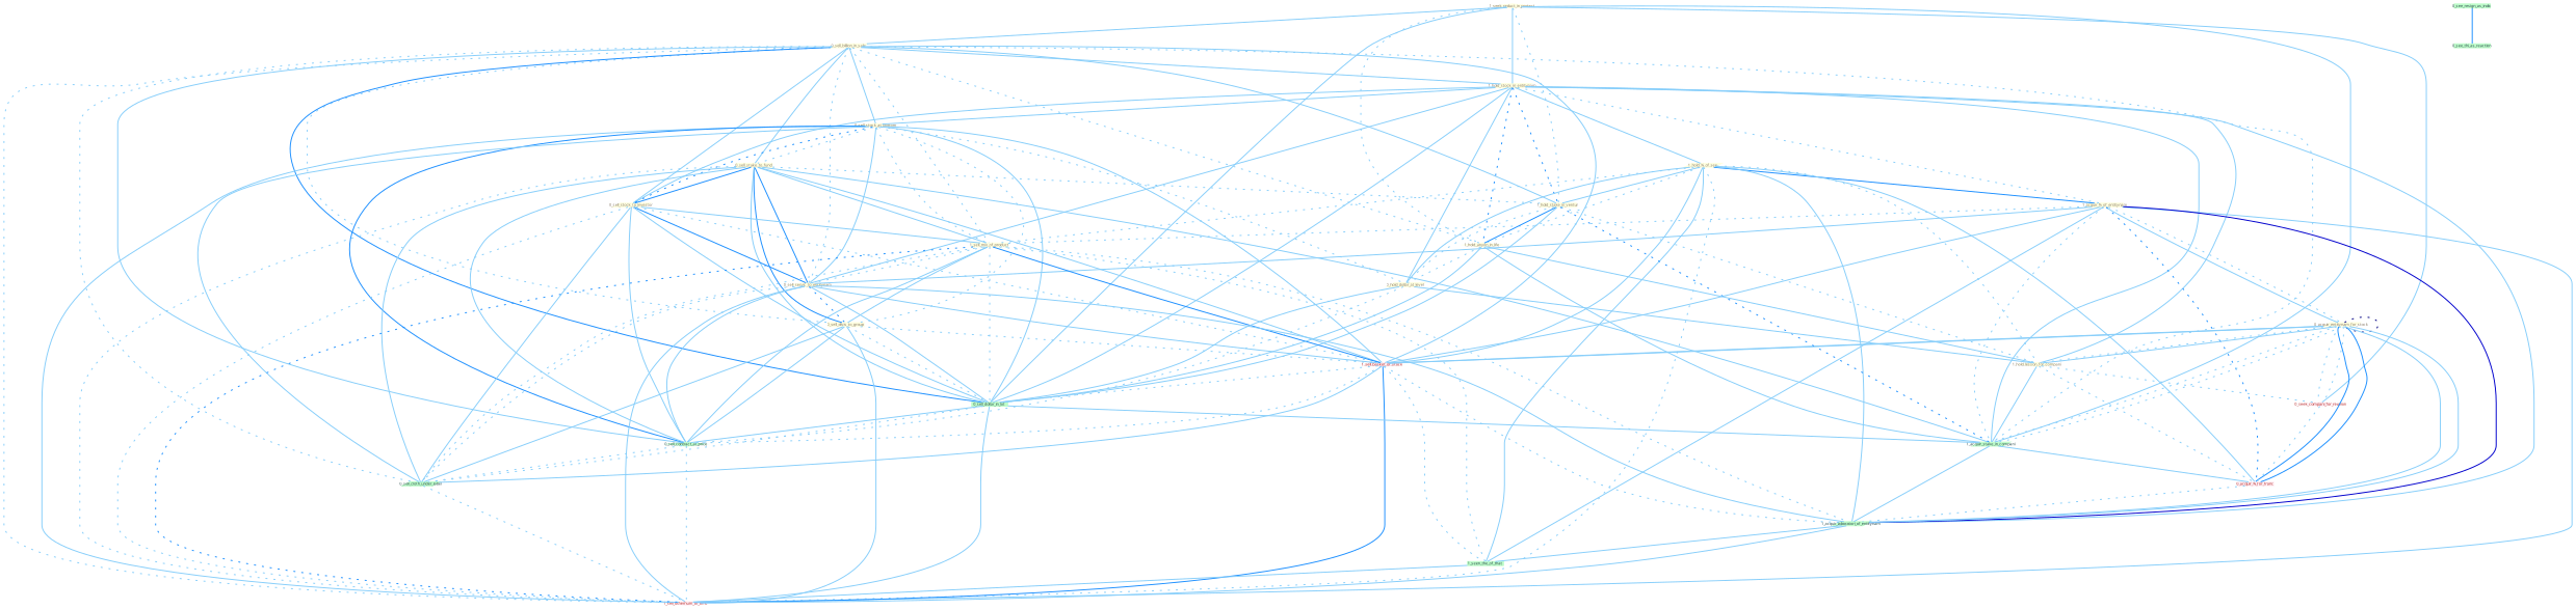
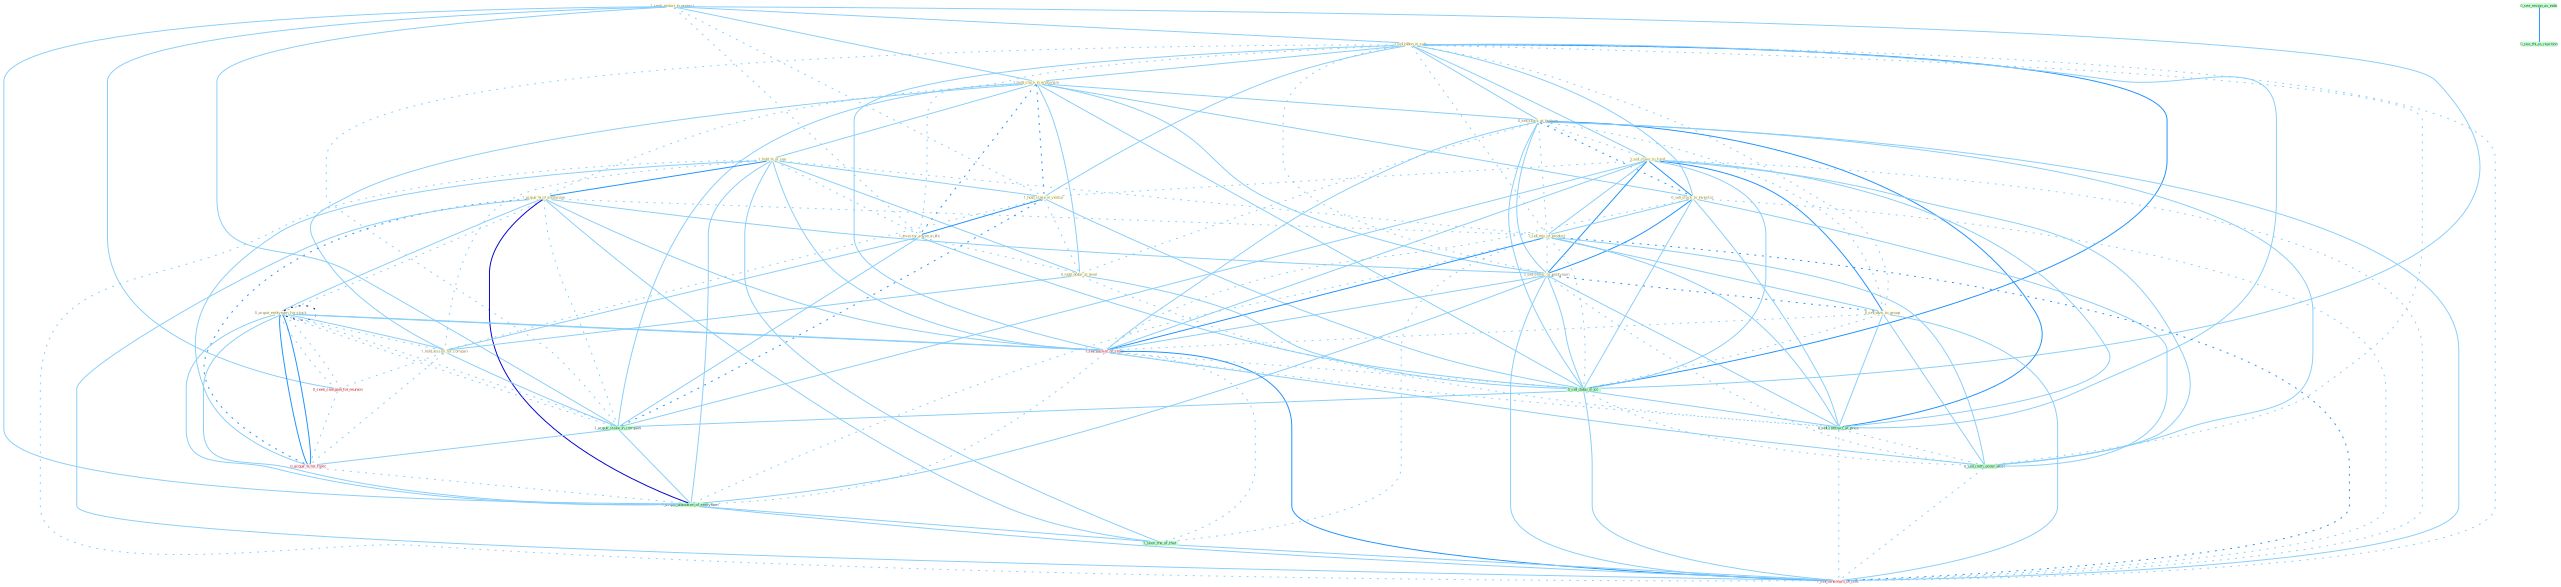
  graph {
    fontname="Noto Sans"
    node [color="#ffffe0" fixedsize=true fontcolor="#8b7d6b" fontname="Noto Sans" fontsize=4 shape=box style=filled]
    edge [color="#87cefa" fontname="Noto Sans" style=solid w=1]
    "1_seek_reduct_in_protect " [height=.06 shape=diamond width=.5]
    "0_sell_billion_in_sale " [height=.06 shape=parallelogram width=.5]
    "1_hold_stock_in_entitynam " [height=.06 shape=parallelogram width=.5]
    "0_sell_stock_at_bottom " [height=.06 shape=diamond width=.5]
    n5 [height=.06 label="1_hold_%_of_see" shape=parallelogram width=.5]
    "1_acquir_%_of_entitynam " [height=.06 width=.5]
    "0_acquir_entitynam_for_stock " [height=.06 shape=parallelogram width=.5]
    "0_sell_stake_to_fund " [height=.06 width=.5]
    "1_hold_stake_in_ventur " [height=.06 width=.5]
    "0_sell_stock_to_investor " [height=.06 shape=parallelogram width=.5]
    "1_sell_mix_of_product " [height=.06 width=.5]
    "0_sell_servic_to_entitynam " [height=.06 shape=diamond width=.5]
-   "1_hold_anyon_in_life " [height=.06 shape=diamond width=.5]
+   "1_hold_anyon_in_life " [height=.06 shape=diamond width=.5 label="1_investor_anyon_in_life"]
    "0_hold_dollar_at_level " [height=.06 shape=parallelogram width=.5]
    "0_sell_divis_to_group " [height=.06 width=.5]
    "1_hold_lesson_for_compani " [height=.06 shape=diamond width=.5]
    n17 [color="#fff0f5" fontcolor="#b22222" height=.06 label="0_seek_compani_for_reunion" shape=diamond width=.5]
    "1_sell_basket_of_stock " [color="#fff0f5" fontcolor="#b22222" height=.06 shape=diamond width=.5]
    "0_acquir_%_for_franc " [color="#fff0f5" fontcolor="#b22222" height=.06 width=.5]
    "1_sell_othernum_of_offic " [color="#fff0f5" fontcolor="#b22222" height=.06 shape=diamond width=.5]
    "0_sell_dollar_in_lot " [color="#BDFCC9" fontcolor="#2f4f4f" height=.06 width=.5]
    "1_acquir_stake_in_compani " [color="#BDFCC9" fontcolor="#2f4f4f" height=.06 shape=parallelogram width=.5]
    "0_sell_contract_at_price " [color="#BDFCC9" fontcolor="#2f4f4f" height=.06 shape=diamond width=.5]
    "0_sell_cloth_under_label " [color="#BDFCC9" fontcolor="#2f4f4f" height=.06 shape=parallelogram width=.5]
    "1_acquir_laboratori_of_entitynam " [color="#BDFCC9" fontcolor="#2f4f4f" height=.06 shape=parallelogram width=.5]
    "1_seen_the_of_that " [color="#BDFCC9" fontcolor="#2f4f4f" height=.06 width=.5]
    "0_see_resign_as_indic " [color="#BDFCC9" fontcolor="#2f4f4f" height=.06 width=.5]
    "0_see_thi_as_reaction " [color="#BDFCC9" fontcolor="#2f4f4f" height=.06 width=.5]
    subgraph sub_1 {
      "1_seek_reduct_in_protect "
      "0_sell_billion_in_sale "
      "1_hold_stock_in_entitynam "
      "0_sell_stock_at_bottom "
      n5
      "1_acquir_%_of_entitynam "
      "0_acquir_entitynam_for_stock "
      "0_sell_stake_to_fund "
      "1_hold_stake_in_ventur "
      "0_sell_stock_to_investor "
      "1_sell_mix_of_product "
      "0_sell_servic_to_entitynam "
      "1_hold_anyon_in_life "
      "0_hold_dollar_at_level "
      "0_sell_divis_to_group "
      "1_hold_lesson_for_compani "
    }
    subgraph sub_2 {
      n17
      "1_sell_basket_of_stock "
      "0_acquir_%_for_franc "
      "1_sell_othernum_of_offic "
    }
    "1_seek_reduct_in_protect " -- "0_sell_billion_in_sale "
    "1_seek_reduct_in_protect " -- "1_hold_stock_in_entitynam "
    "1_seek_reduct_in_protect " -- "1_hold_stake_in_ventur " [style=dotted]
    "1_seek_reduct_in_protect " -- "1_hold_anyon_in_life " [style=dotted]
    "1_seek_reduct_in_protect " -- n17
    "1_seek_reduct_in_protect " -- "0_sell_dollar_in_lot "
    "1_seek_reduct_in_protect " -- "1_acquir_stake_in_compani "
    "0_sell_billion_in_sale " -- "1_hold_stock_in_entitynam "
    "0_sell_billion_in_sale " -- "0_sell_stock_at_bottom "
    "0_sell_billion_in_sale " -- "0_sell_stake_to_fund "
    "0_sell_billion_in_sale " -- "1_hold_stake_in_ventur "
    "0_sell_billion_in_sale " -- "0_sell_stock_to_investor "
    "0_sell_billion_in_sale " -- "1_sell_mix_of_product " [style=dotted]
    "0_sell_billion_in_sale " -- "0_sell_servic_to_entitynam " [style=dotted]
    "0_sell_billion_in_sale " -- "1_hold_anyon_in_life " [style=dotted]
    "0_sell_billion_in_sale " -- "0_sell_divis_to_group " [style=dotted]
    "0_sell_billion_in_sale " -- "1_sell_basket_of_stock "
    "0_sell_billion_in_sale " -- "1_sell_othernum_of_offic " [style=dotted]
    "0_sell_billion_in_sale " -- "0_sell_dollar_in_lot " [color="#1e90ff" w=2]
    "0_sell_billion_in_sale " -- "1_acquir_stake_in_compani " [style=dotted]
    "0_sell_billion_in_sale " -- "0_sell_contract_at_price "
    "0_sell_billion_in_sale " -- "0_sell_cloth_under_label " [style=dotted]
    "1_hold_stock_in_entitynam " -- "0_sell_stock_at_bottom "
    "1_hold_stock_in_entitynam " -- n5
    "1_hold_stock_in_entitynam " -- "1_acquir_%_of_entitynam " [style=dotted]
    "1_hold_stock_in_entitynam " -- "1_hold_stake_in_ventur " [color="#1e90ff" style=dotted w=2]
    "1_hold_stock_in_entitynam " -- "0_sell_stock_to_investor "
    "1_hold_stock_in_entitynam " -- "0_sell_servic_to_entitynam "
    "1_hold_stock_in_entitynam " -- "1_hold_anyon_in_life " [color="#1e90ff" style=dotted w=2]
    "1_hold_stock_in_entitynam " -- "0_hold_dollar_at_level "
    "1_hold_stock_in_entitynam " -- "1_hold_lesson_for_compani "
    "1_hold_stock_in_entitynam " -- "0_sell_dollar_in_lot "
    "1_hold_stock_in_entitynam " -- "1_acquir_stake_in_compani "
-   "1_hold_stock_in_entitynam " -- "1_acquir_laboratori_of_entitynam "
+   "1_seek_reduct_in_protect " -- "1_acquir_laboratori_of_entitynam "
    "0_sell_stock_at_bottom " -- "0_sell_stake_to_fund " [style=dotted]
    "0_sell_stock_at_bottom " -- "0_sell_stock_to_investor " [color="#1e90ff" style=dotted w=2]
    "0_sell_stock_at_bottom " -- "1_sell_mix_of_product " [style=dotted]
    "0_sell_stock_at_bottom " -- "0_sell_servic_to_entitynam "
    "0_sell_stock_at_bottom " -- "0_hold_dollar_at_level " [style=dotted]
    "0_sell_stock_at_bottom " -- "0_sell_divis_to_group " [style=dotted]
    "0_sell_stock_at_bottom " -- "1_sell_basket_of_stock "
    "0_sell_stock_at_bottom " -- "1_sell_othernum_of_offic "
    "0_sell_stock_at_bottom " -- "0_sell_dollar_in_lot "
    "0_sell_stock_at_bottom " -- "0_sell_contract_at_price " [color="#1e90ff" w=2]
    "0_sell_stock_at_bottom " -- "0_sell_cloth_under_label "
    n5 -- "1_acquir_%_of_entitynam " [color="#1e90ff" w=2]
    n5 -- "1_hold_stake_in_ventur "
    n5 -- "1_sell_mix_of_product " [style=dotted]
    n5 -- "1_hold_anyon_in_life " [style=dotted]
    n5 -- "0_hold_dollar_at_level "
    n5 -- "1_hold_lesson_for_compani " [style=dotted]
    n5 -- "1_sell_basket_of_stock "
    n5 -- "0_acquir_%_for_franc "
    n5 -- "1_sell_othernum_of_offic " [style=dotted]
    n5 -- "1_acquir_laboratori_of_entitynam "
    n5 -- "1_seen_the_of_that "
    "1_acquir_%_of_entitynam " -- "0_acquir_entitynam_for_stock "
    "1_acquir_%_of_entitynam " -- "0_acquir_entitynam_for_stock " [style=dotted]
    "1_acquir_%_of_entitynam " -- "1_sell_mix_of_product " [style=dotted]
    "1_acquir_%_of_entitynam " -- "0_sell_servic_to_entitynam "
    "1_acquir_%_of_entitynam " -- "1_sell_basket_of_stock "
    "1_acquir_%_of_entitynam " -- "0_acquir_%_for_franc " [color="#1e90ff" style=dotted w=2]
    "1_acquir_%_of_entitynam " -- "1_sell_othernum_of_offic "
    "1_acquir_%_of_entitynam " -- "1_acquir_stake_in_compani " [style=dotted]
    "1_acquir_%_of_entitynam " -- "1_acquir_laboratori_of_entitynam " [color="#0000cd" w=3]
    "1_acquir_%_of_entitynam " -- "1_seen_the_of_that "
    "0_acquir_entitynam_for_stock " -- "0_acquir_entitynam_for_stock " [color="#000080" style=dotted w=4]
    "0_acquir_entitynam_for_stock " -- "1_hold_lesson_for_compani " [style=dotted]
    "0_acquir_entitynam_for_stock " -- "1_hold_lesson_for_compani "
    "0_acquir_entitynam_for_stock " -- n17 [style=dotted]
    "0_acquir_entitynam_for_stock " -- n17 [style=dotted]
    "0_acquir_entitynam_for_stock " -- "1_sell_basket_of_stock "
    "0_acquir_entitynam_for_stock " -- "1_sell_basket_of_stock "
    "0_acquir_entitynam_for_stock " -- "0_acquir_%_for_franc " [color="#1e90ff" w=2]
    "0_acquir_entitynam_for_stock " -- "0_acquir_%_for_franc " [color="#1e90ff" w=2]
    "0_acquir_entitynam_for_stock " -- "1_acquir_stake_in_compani " [style=dotted]
    "0_acquir_entitynam_for_stock " -- "1_acquir_stake_in_compani " [style=dotted]
    "0_acquir_entitynam_for_stock " -- "1_acquir_laboratori_of_entitynam "
    "0_acquir_entitynam_for_stock " -- "1_acquir_laboratori_of_entitynam "
    "0_sell_stake_to_fund " -- "1_hold_stake_in_ventur " [style=dotted]
    "0_sell_stake_to_fund " -- "0_sell_stock_to_investor " [color="#1e90ff" w=2]
    "0_sell_stake_to_fund " -- "1_sell_mix_of_product "
    "0_sell_stake_to_fund " -- "0_sell_servic_to_entitynam " [color="#1e90ff" w=2]
    "0_sell_stake_to_fund " -- "0_sell_divis_to_group " [color="#1e90ff" w=2]
    "0_sell_stake_to_fund " -- "1_sell_basket_of_stock "
    "0_sell_stake_to_fund " -- "1_sell_othernum_of_offic " [style=dotted]
    "0_sell_stake_to_fund " -- "0_sell_dollar_in_lot "
    "0_sell_stake_to_fund " -- "1_acquir_stake_in_compani "
    "0_sell_stake_to_fund " -- "0_sell_contract_at_price "
    "0_sell_stake_to_fund " -- "0_sell_cloth_under_label "
    "1_hold_stake_in_ventur " -- "1_hold_anyon_in_life " [color="#1e90ff" w=2]
    "1_hold_stake_in_ventur " -- "0_hold_dollar_at_level " [style=dotted]
    "1_hold_stake_in_ventur " -- "1_hold_lesson_for_compani " [style=dotted]
    "1_hold_stake_in_ventur " -- "0_sell_dollar_in_lot "
    "1_hold_stake_in_ventur " -- "1_acquir_stake_in_compani " [color="#1e90ff" style=dotted w=2]
    "0_sell_stock_to_investor " -- "1_sell_mix_of_product "
    "0_sell_stock_to_investor " -- "0_sell_servic_to_entitynam " [color="#1e90ff" w=2]
    "0_sell_stock_to_investor " -- "1_sell_basket_of_stock " [style=dotted]
    "0_sell_stock_to_investor " -- "1_sell_othernum_of_offic " [style=dotted]
    "0_sell_stock_to_investor " -- "0_sell_dollar_in_lot "
    "0_sell_stock_to_investor " -- "0_sell_contract_at_price "
    "0_sell_stock_to_investor " -- "0_sell_cloth_under_label "
    "1_sell_mix_of_product " -- "0_sell_servic_to_entitynam " [style=dotted]
    "1_sell_mix_of_product " -- "0_sell_divis_to_group "
    "1_sell_mix_of_product " -- "1_sell_basket_of_stock " [color="#1e90ff" w=2]
    "1_sell_mix_of_product " -- "1_sell_othernum_of_offic " [color="#1e90ff" style=dotted w=2]
    "1_sell_mix_of_product " -- "0_sell_dollar_in_lot " [style=dotted]
    "1_sell_mix_of_product " -- "0_sell_contract_at_price "
-   "1_sell_mix_of_product " -- "0_sell_cloth_under_label " [style=dotted]
+   "1_sell_mix_of_product " -- "0_sell_cloth_under_label "
    "1_sell_mix_of_product " -- "1_acquir_laboratori_of_entitynam " [style=dotted]
    "1_sell_mix_of_product " -- "1_seen_the_of_that " [style=dotted]
    "0_sell_servic_to_entitynam " -- "0_sell_divis_to_group " [color="#1e90ff" style=dotted w=2]
    "0_sell_servic_to_entitynam " -- "1_sell_basket_of_stock "
    "0_sell_servic_to_entitynam " -- "1_sell_othernum_of_offic "
    "0_sell_servic_to_entitynam " -- "0_sell_dollar_in_lot "
    "0_sell_servic_to_entitynam " -- "0_sell_contract_at_price "
    "0_sell_servic_to_entitynam " -- "0_sell_cloth_under_label " [style=dotted]
    "0_sell_servic_to_entitynam " -- "1_acquir_laboratori_of_entitynam "
    "1_hold_anyon_in_life " -- "0_hold_dollar_at_level " [style=dotted]
    "1_hold_anyon_in_life " -- "1_hold_lesson_for_compani "
    "1_hold_anyon_in_life " -- "0_sell_dollar_in_lot "
    "1_hold_anyon_in_life " -- "1_acquir_stake_in_compani "
    "0_hold_dollar_at_level " -- "1_hold_lesson_for_compani "
    "0_hold_dollar_at_level " -- "0_sell_dollar_in_lot "
    "0_hold_dollar_at_level " -- "0_sell_contract_at_price " [style=dotted]
    "0_sell_divis_to_group " -- "1_sell_basket_of_stock " [style=dotted]
    "0_sell_divis_to_group " -- "1_sell_othernum_of_offic "
    "0_sell_divis_to_group " -- "0_sell_dollar_in_lot " [style=dotted]
    "0_sell_divis_to_group " -- "0_sell_contract_at_price "
    "0_sell_divis_to_group " -- "0_sell_cloth_under_label "
    "1_hold_lesson_for_compani " -- n17 [style=dotted]
    "1_hold_lesson_for_compani " -- "0_acquir_%_for_franc " [style=dotted]
    "1_hold_lesson_for_compani " -- "1_acquir_stake_in_compani "
    n17 -- "0_acquir_%_for_franc " [style=dotted]
    "1_sell_basket_of_stock " -- "1_sell_othernum_of_offic " [color="#1e90ff" w=2]
    "1_sell_basket_of_stock " -- "0_sell_dollar_in_lot " [style=dotted]
    "1_sell_basket_of_stock " -- "0_sell_contract_at_price " [style=dotted]
    "1_sell_basket_of_stock " -- "0_sell_cloth_under_label "
    "1_sell_basket_of_stock " -- "1_acquir_laboratori_of_entitynam " [style=dotted]
    "1_sell_basket_of_stock " -- "1_seen_the_of_that " [style=dotted]
    "0_acquir_%_for_franc " -- "1_acquir_laboratori_of_entitynam " [style=dotted]
    "0_sell_dollar_in_lot " -- "1_sell_othernum_of_offic "
    "0_sell_dollar_in_lot " -- "1_acquir_stake_in_compani "
    "0_sell_dollar_in_lot " -- "0_sell_contract_at_price "
    "0_sell_dollar_in_lot " -- "0_sell_cloth_under_label " [style=dotted]
    "1_acquir_stake_in_compani " -- "0_acquir_%_for_franc "
    "1_acquir_stake_in_compani " -- "1_acquir_laboratori_of_entitynam "
    "0_sell_contract_at_price " -- "1_sell_othernum_of_offic " [style=dotted]
    "0_sell_contract_at_price " -- "0_sell_cloth_under_label " [style=dotted]
    "0_sell_cloth_under_label " -- "1_sell_othernum_of_offic " [style=dotted]
    "1_acquir_laboratori_of_entitynam " -- "1_sell_othernum_of_offic "
    "1_acquir_laboratori_of_entitynam " -- "1_seen_the_of_that "
    "1_seen_the_of_that " -- "1_sell_othernum_of_offic "
    "0_see_resign_as_indic " -- "0_see_thi_as_reaction " [color="#1e90ff" w=2]
  }
